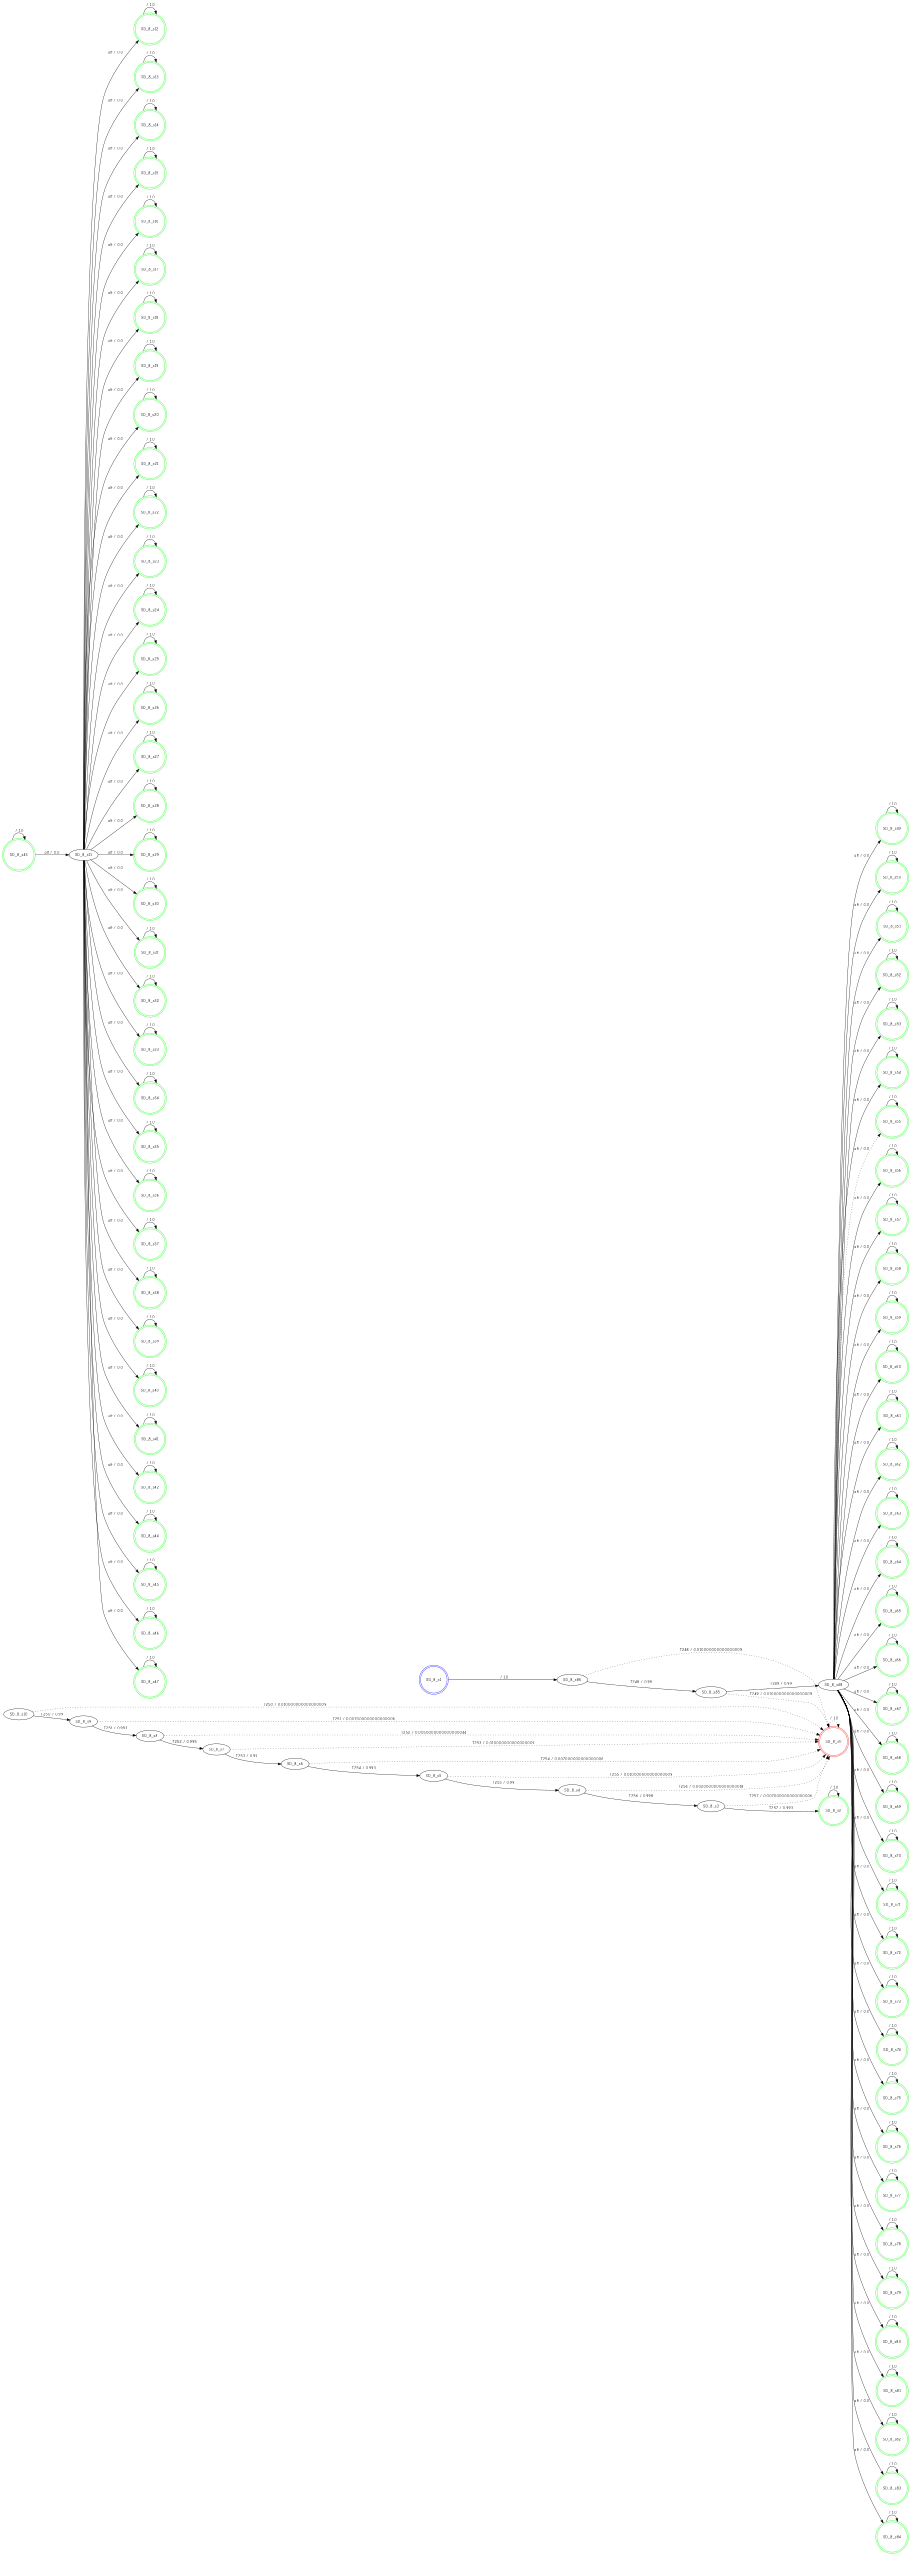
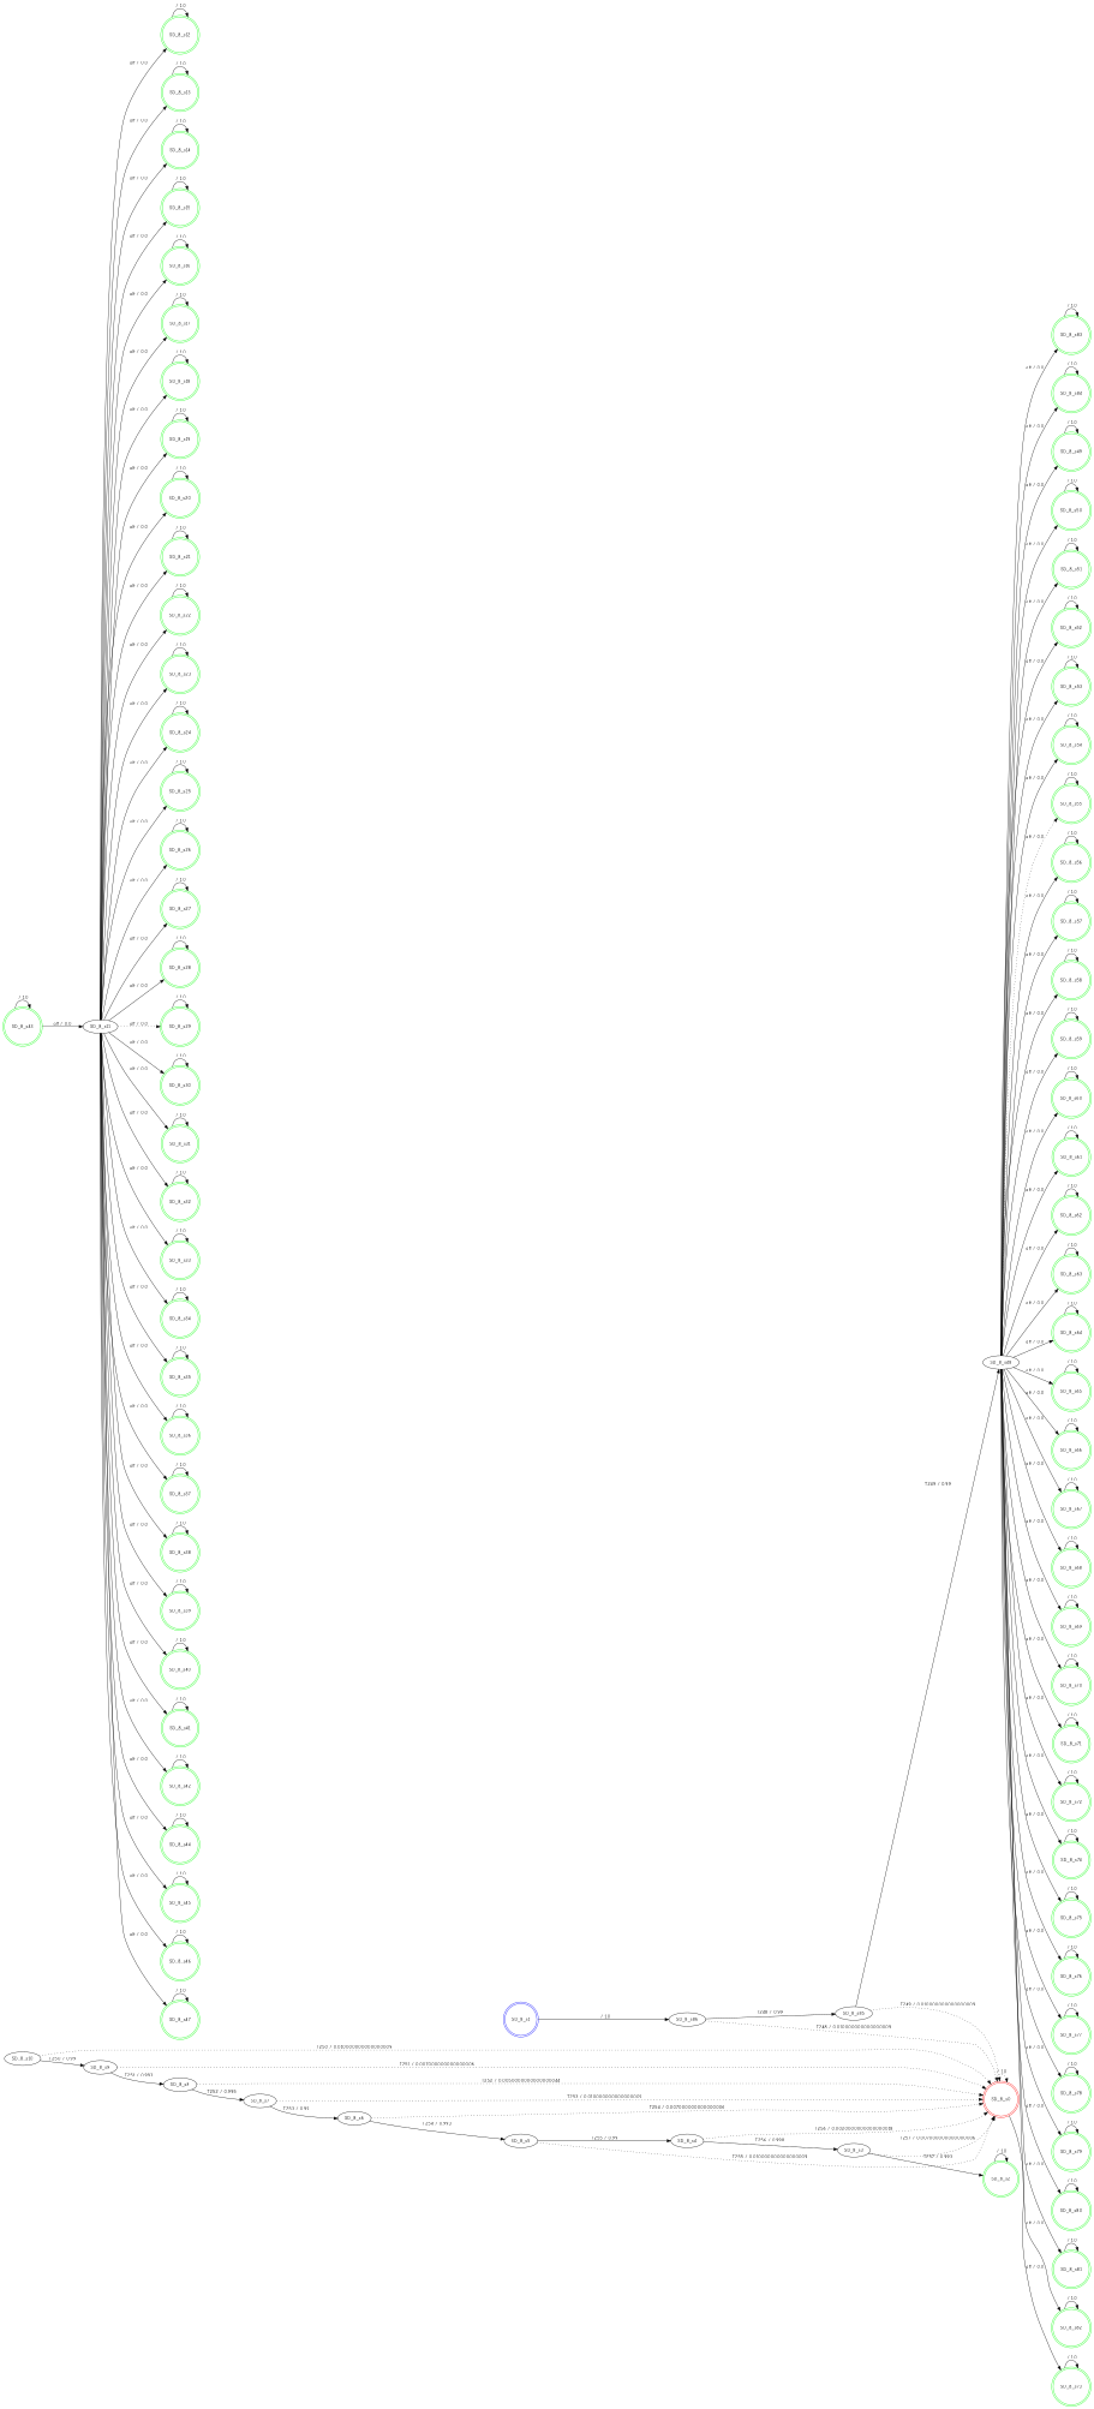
  digraph {
    fontname="Comic Neue"
    rankdir=LR
    node [color=green fontname="Comic Neue" shape=doublecircle]
    edge [fontname="Comic Neue"]
    n1 [color=red label=SD_8_s0]
    n2 [color=blue label=SD_8_s1]
    n3 [label=SD_8_s86 color="" shape=""]
    n4 [label=SD_8_s85 color="" shape=""]
    n5 [label=SD_8_s2]
    n6 [label=SD_8_s3 color="" shape=""]
    n7 [label=SD_8_s4 color="" shape=""]
    n8 [label=SD_8_s5 color="" shape=""]
    n9 [label=SD_8_s6 color="" shape=""]
    n10 [label=SD_8_s7 color="" shape=""]
    n11 [label=SD_8_s8 color="" shape=""]
    n12 [label=SD_8_s9 color="" shape=""]
    n13 [label=SD_8_s10 color="" shape=""]
    n14 [label=SD_8_s11 color="" shape=""]
    n15 [label=SD_8_s12]
    n16 [label=SD_8_s13]
    n17 [label=SD_8_s14]
    n18 [label=SD_8_s15]
    n19 [label=SD_8_s16]
    n20 [label=SD_8_s17]
    n21 [label=SD_8_s18]
    n22 [label=SD_8_s19]
    n23 [label=SD_8_s20]
    n24 [label=SD_8_s21]
    n25 [label=SD_8_s22]
    n26 [label=SD_8_s23]
    n27 [label=SD_8_s24]
    n28 [label=SD_8_s25]
    n29 [label=SD_8_s26]
    n30 [label=SD_8_s27]
    n31 [label=SD_8_s28]
    n32 [label=SD_8_s29]
    n33 [label=SD_8_s30]
    n34 [label=SD_8_s31]
    n35 [label=SD_8_s32]
    n36 [label=SD_8_s33]
    n37 [label=SD_8_s34]
    n38 [label=SD_8_s35]
    n39 [label=SD_8_s36]
    n40 [label=SD_8_s37]
    n41 [label=SD_8_s38]
    n42 [label=SD_8_s39]
    n43 [label=SD_8_s40]
    n44 [label=SD_8_s41]
    n45 [label=SD_8_s42]
    n46 [label=SD_8_s44]
    n47 [label=SD_8_s45]
    n48 [label=SD_8_s46]
    n49 [label=SD_8_s47]
    n50 [label=SD_8_s43]
    n51 [label=SD_8_s48 color="" shape=""]
    n52 [label=SD_8_s49]
    n53 [label=SD_8_s50]
    n54 [label=SD_8_s51]
    n55 [label=SD_8_s52]
    n56 [label=SD_8_s53]
    n57 [label=SD_8_s54]
    n58 [label=SD_8_s55]
    n59 [label=SD_8_s56]
    n60 [label=SD_8_s57]
    n61 [label=SD_8_s58]
    n62 [label=SD_8_s59]
    n63 [label=SD_8_s60]
    n64 [label=SD_8_s61]
    n65 [label=SD_8_s62]
    n66 [label=SD_8_s63]
    n67 [label=SD_8_s64]
    n68 [label=SD_8_s65]
    n69 [label=SD_8_s66]
    n70 [label=SD_8_s67]
    n71 [label=SD_8_s68]
    n72 [label=SD_8_s69]
    n73 [label=SD_8_s70]
    n74 [label=SD_8_s71]
    n75 [label=SD_8_s72]
    n76 [label=SD_8_s73]
    n77 [label=SD_8_s74]
    n78 [label=SD_8_s75]
    n79 [label=SD_8_s76]
    n80 [label=SD_8_s77]
    n81 [label=SD_8_s78]
    n82 [label=SD_8_s79]
    n83 [label=SD_8_s80]
    n84 [label=SD_8_s81]
    n85 [label=SD_8_s82]
    n86 [label=SD_8_s83]
    n87 [label=SD_8_s84]
    n1 -> n1 [label=" / 1.0" style=dotted]
    n2 -> n3 [label=" / 1.0"]
    n3 -> n1 [label="T248 / 0.010000000000000009" style=dotted]
    n3 -> n4 [label="T248 / 0.99"]
    n4 -> n1 [label="T249 / 0.010000000000000009" style=dotted]
    n4 -> n51 [label="T249 / 0.99"]
    n5 -> n5 [label=" / 1.0"]
    n6 -> n1 [label="T257 / 0.007000000000000006" style=dotted]
    n6 -> n5 [label="T257 / 0.993"]
    n7 -> n1 [label="T256 / 0.0020000000000000018" style=dotted]
    n7 -> n6 [label="T256 / 0.998"]
    n8 -> n1 [label="T255 / 0.010000000000000009" style=dotted]
    n8 -> n7 [label="T255 / 0.99"]
    n9 -> n1 [label="T254 / 0.007000000000000006" style=dotted]
    n9 -> n8 [label="T254 / 0.993"]
    n10 -> n1 [label="T253 / 0.010000000000000009" style=dotted]
    n10 -> n9 [label="T253 / 0.99"]
    n11 -> n1 [label="T252 / 0.0050000000000000044" style=dotted]
    n11 -> n10 [label="T252 / 0.995"]
    n12 -> n1 [label="T251 / 0.007000000000000006" style=dotted]
    n12 -> n11 [label="T251 / 0.993"]
    n13 -> n1 [label="T250 / 0.010000000000000009" style=dotted]
    n13 -> n12 [label="T250 / 0.99"]
    n14 -> n15 [label="alt / 0.0"]
    n14 -> n16 [label="alt / 0.0"]
    n14 -> n17 [label="alt / 0.0"]
    n14 -> n18 [label="alt / 0.0"]
    n14 -> n19 [label="alt / 0.0"]
    n14 -> n20 [label="alt / 0.0"]
    n14 -> n21 [label="alt / 0.0"]
    n14 -> n22 [label="alt / 0.0"]
    n14 -> n23 [label="alt / 0.0"]
    n14 -> n24 [label="alt / 0.0"]
    n14 -> n25 [label="alt / 0.0"]
    n14 -> n26 [label="alt / 0.0"]
    n14 -> n27 [label="alt / 0.0"]
    n14 -> n28 [label="alt / 0.0"]
    n14 -> n29 [label="alt / 0.0"]
    n14 -> n30 [label="alt / 0.0"]
    n14 -> n31 [label="alt / 0.0"]
-   n14 -> n32 [label="alt / 0.0"]
+   n14 -> n32 [label="alt / 0.0" style=dotted]
    n14 -> n33 [label="alt / 0.0"]
    n14 -> n34 [label="alt / 0.0"]
    n14 -> n35 [label="alt / 0.0"]
    n14 -> n36 [label="alt / 0.0"]
    n14 -> n37 [label="alt / 0.0"]
    n14 -> n38 [label="alt / 0.0"]
    n14 -> n39 [label="alt / 0.0"]
    n14 -> n40 [label="alt / 0.0"]
    n14 -> n41 [label="alt / 0.0"]
    n14 -> n42 [label="alt / 0.0"]
    n14 -> n43 [label="alt / 0.0"]
    n14 -> n44 [label="alt / 0.0"]
    n14 -> n45 [label="alt / 0.0"]
    n14 -> n46 [label="alt / 0.0"]
    n14 -> n47 [label="alt / 0.0"]
    n14 -> n48 [label="alt / 0.0"]
    n14 -> n49 [label="alt / 0.0"]
    n15 -> n15 [label=" / 1.0"]
    n16 -> n16 [label=" / 1.0"]
    n17 -> n17 [label=" / 1.0"]
    n18 -> n18 [label=" / 1.0"]
    n19 -> n19 [label=" / 1.0"]
    n20 -> n20 [label=" / 1.0"]
    n21 -> n21 [label=" / 1.0"]
    n22 -> n22 [label=" / 1.0"]
    n23 -> n23 [label=" / 1.0"]
    n24 -> n24 [label=" / 1.0"]
    n25 -> n25 [label=" / 1.0"]
    n26 -> n26 [label=" / 1.0"]
    n27 -> n27 [label=" / 1.0"]
    n28 -> n28 [label=" / 1.0"]
    n29 -> n29 [label=" / 1.0"]
    n30 -> n30 [label=" / 1.0"]
    n31 -> n31 [label=" / 1.0"]
    n32 -> n32 [label=" / 1.0"]
    n33 -> n33 [label=" / 1.0"]
    n34 -> n34 [label=" / 1.0"]
    n35 -> n35 [label=" / 1.0"]
    n36 -> n36 [label=" / 1.0"]
    n37 -> n37 [label=" / 1.0"]
    n38 -> n38 [label=" / 1.0"]
    n39 -> n39 [label=" / 1.0"]
    n40 -> n40 [label=" / 1.0"]
    n41 -> n41 [label=" / 1.0"]
    n42 -> n42 [label=" / 1.0"]
    n43 -> n43 [label=" / 1.0"]
    n44 -> n44 [label=" / 1.0"]
    n45 -> n45 [label=" / 1.0"]
    n46 -> n46 [label=" / 1.0"]
    n47 -> n47 [label=" / 1.0"]
    n48 -> n48 [label=" / 1.0"]
    n49 -> n49 [label=" / 1.0"]
    n50 -> n14 [label="alt / 0.0"]
    n50 -> n50 [label=" / 1.0"]
    n51 -> n52 [label="alt / 0.0"]
    n51 -> n53 [label="alt / 0.0"]
    n51 -> n54 [label="alt / 0.0"]
    n51 -> n55 [label="alt / 0.0"]
    n51 -> n56 [label="alt / 0.0"]
    n51 -> n57 [label="alt / 0.0"]
    n51 -> n58 [label="alt / 0.0" style=dotted]
    n51 -> n59 [label="alt / 0.0"]
    n51 -> n60 [label="alt / 0.0"]
    n51 -> n61 [label="alt / 0.0"]
    n51 -> n62 [label="alt / 0.0"]
    n51 -> n63 [label="alt / 0.0"]
    n51 -> n64 [label="alt / 0.0"]
    n51 -> n65 [label="alt / 0.0"]
    n51 -> n66 [label="alt / 0.0"]
    n51 -> n67 [label="alt / 0.0"]
    n51 -> n68 [label="alt / 0.0"]
    n51 -> n69 [label="alt / 0.0"]
    n51 -> n70 [label="alt / 0.0"]
    n51 -> n71 [label="alt / 0.0"]
    n51 -> n72 [label="alt / 0.0"]
    n51 -> n73 [label="alt / 0.0"]
    n51 -> n74 [label="alt / 0.0"]
    n51 -> n75 [label="alt / 0.0"]
-   n51 -> n76 [label="alt / 0.0"]
+   n1 -> n76 [label="alt / 0.0"]
    n51 -> n77 [label="alt / 0.0"]
    n51 -> n78 [label="alt / 0.0"]
    n51 -> n79 [label="alt / 0.0"]
    n51 -> n80 [label="alt / 0.0"]
    n51 -> n81 [label="alt / 0.0"]
    n51 -> n82 [label="alt / 0.0"]
    n51 -> n83 [label="alt / 0.0"]
    n51 -> n84 [label="alt / 0.0"]
    n51 -> n85 [label="alt / 0.0"]
    n51 -> n86 [label="alt / 0.0"]
    n51 -> n87 [label="alt / 0.0"]
    n52 -> n52 [label=" / 1.0"]
    n53 -> n53 [label=" / 1.0"]
    n54 -> n54 [label=" / 1.0"]
    n55 -> n55 [label=" / 1.0"]
    n56 -> n56 [label=" / 1.0"]
    n57 -> n57 [label=" / 1.0"]
    n58 -> n58 [label=" / 1.0"]
    n59 -> n59 [label=" / 1.0"]
    n60 -> n60 [label=" / 1.0"]
    n61 -> n61 [label=" / 1.0"]
    n62 -> n62 [label=" / 1.0"]
    n63 -> n63 [label=" / 1.0"]
    n64 -> n64 [label=" / 1.0"]
    n65 -> n65 [label=" / 1.0"]
    n66 -> n66 [label=" / 1.0"]
    n67 -> n67 [label=" / 1.0"]
    n68 -> n68 [label=" / 1.0"]
    n69 -> n69 [label=" / 1.0"]
    n70 -> n70 [label=" / 1.0"]
    n71 -> n71 [label=" / 1.0"]
    n72 -> n72 [label=" / 1.0"]
    n73 -> n73 [label=" / 1.0"]
    n74 -> n74 [label=" / 1.0"]
    n75 -> n75 [label=" / 1.0"]
    n76 -> n76 [label=" / 1.0"]
    n77 -> n77 [label=" / 1.0"]
    n78 -> n78 [label=" / 1.0"]
    n79 -> n79 [label=" / 1.0"]
    n80 -> n80 [label=" / 1.0"]
    n81 -> n81 [label=" / 1.0"]
    n82 -> n82 [label=" / 1.0"]
    n83 -> n83 [label=" / 1.0"]
    n84 -> n84 [label=" / 1.0"]
    n85 -> n85 [label=" / 1.0"]
    n86 -> n86 [label=" / 1.0"]
    n87 -> n87 [label=" / 1.0"]
  }
